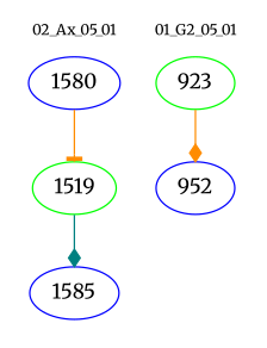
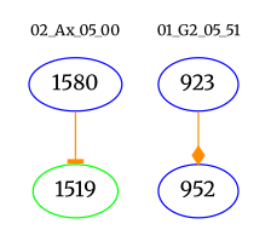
  digraph {
    fontname=Merriweather
    node [color=blue fontname=Merriweather]
    edge [arrowhead=diamond color=darkorange fontname=Merriweather]
    n1 [label=1580]
    n2 [color=green label=1519]
-   n3 [label=1585]
-   n4 [color=green label=923]
+   n4 [label=923]
    n5 [label=952]
    subgraph cluster_1 {
      color=white
      fontsize=10
-     label="02_Ax_05_01"
+     label="02_Ax_05_00"
      n1
      n2
-     n3
    }
    subgraph cluster_2 {
      color=white
      fontsize=10
-     label="01_G2_05_01"
+     label="01_G2_05_51"
      n4
      n5
    }
    n1 -> n2 [arrowhead=tee]
-   n2 -> n3 [color=teal]
    n4 -> n5
  }
